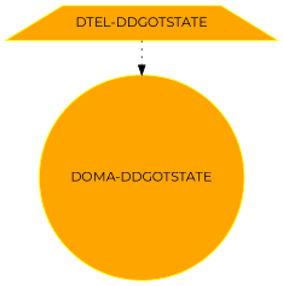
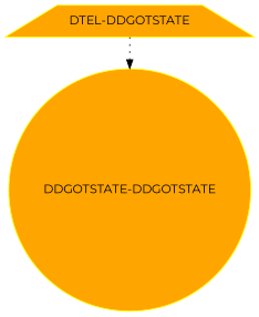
  digraph {
    fontname=Montserrat
    node [color=yellow style=filled fillcolor=orange fontname=Montserrat]
    "DTEL-DDGOTSTATE" [shape=trapezium]
-   "DOMA-DDGOTSTATE" [shape=circle]
+   "DOMA-DDGOTSTATE" [shape=circle label="DDGOTSTATE-DDGOTSTATE"]
    "DTEL-DDGOTSTATE" -> "DOMA-DDGOTSTATE" [style=dotted fontname=Montserrat]
  }
